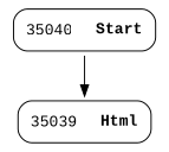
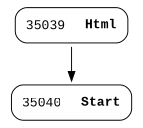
  digraph {
    fontname="Liberation Mono"
    node [shape=none fontname="Liberation Mono"]
    n1 [label=<<TABLE border='1' cellspacing='0' cellpadding='10' style='rounded' ><TR><TD border='0'>35040</TD><TD border='0'><B>Start</B></TD></TR></TABLE>>]
    n2 [label=<<TABLE border='1' cellspacing='0' cellpadding='10' style='rounded' ><TR><TD border='0'>35039</TD><TD border='0'><B>Html</B></TD></TR></TABLE>>]
-   n1 -> n2 [weight=2 fontname="Liberation Mono"]
+   n2 -> n1 [weight=2 fontname="Liberation Mono"]
  }
